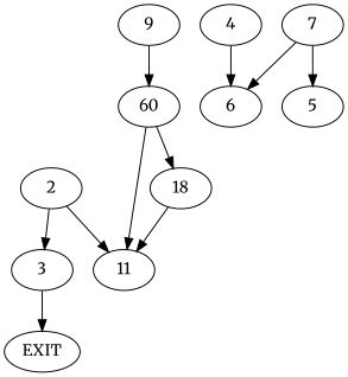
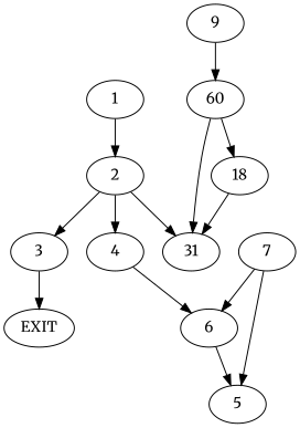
  digraph {
    fontname=Merriweather
    node [fontname=Merriweather]
    edge [fontname=Merriweather]
+   1
    2
    n3 [label=EXIT]
    3
    4
-   11
+   11 [label=31]
    6
    5
    n9 [label=60]
    9
    7
    n12 [label=18]
+   1 -> 2
    2 -> 3
+   2 -> 4
    2 -> 11
    3 -> n3
    4 -> 6
+   6 -> 5
    n9 -> 11
    n9 -> n12
    9 -> n9
    7 -> 6
    7 -> 5
    n12 -> 11
  }
